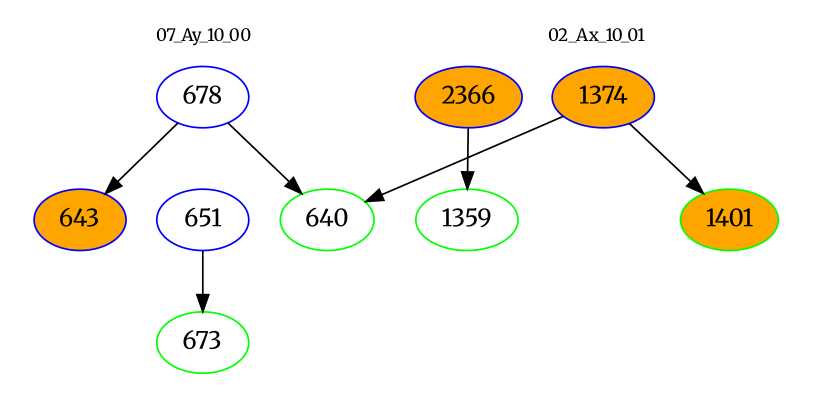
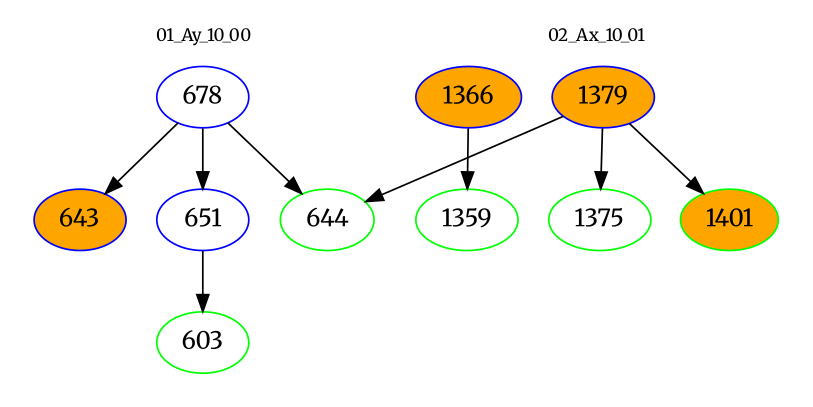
  digraph {
    fontname=Merriweather
    node [color=blue fillcolor=white fontname=Merriweather style=filled]
    edge [color=black fontname=Merriweather]
    n1 [label=678]
    n2 [fillcolor=orange label=643]
    n3 [label=651]
-   n4 [color=green label=640]
-   n5 [color=green label=673]
-   n6 [fillcolor=orange label=1374]
-   n7 [fillcolor=orange label=2366]
+   n4 [color=green label=644]
+   n5 [color=green label=603]
+   n6 [fillcolor=orange label=1379]
+   n7 [fillcolor=orange label=1366]
+   n8 [color=green label=1375]
    n9 [color=green fillcolor=orange label=1401]
    n10 [color=green label=1359]
    subgraph cluster_1 {
      color=white
      fontsize=10
-     label="07_Ay_10_00"
+     label="01_Ay_10_00"
      n1
      n2
      n3
      n4
      n5
    }
    subgraph cluster_2 {
      color=white
      fontsize=10
      label="02_Ax_10_01"
      n6
      n7
+     n8
      n9
      n10
    }
    n1 -> n2
+   n1 -> n3
    n1 -> n4
    n3 -> n5
    n6 -> n4
+   n6 -> n8
    n6 -> n9
    n7 -> n10
  }
